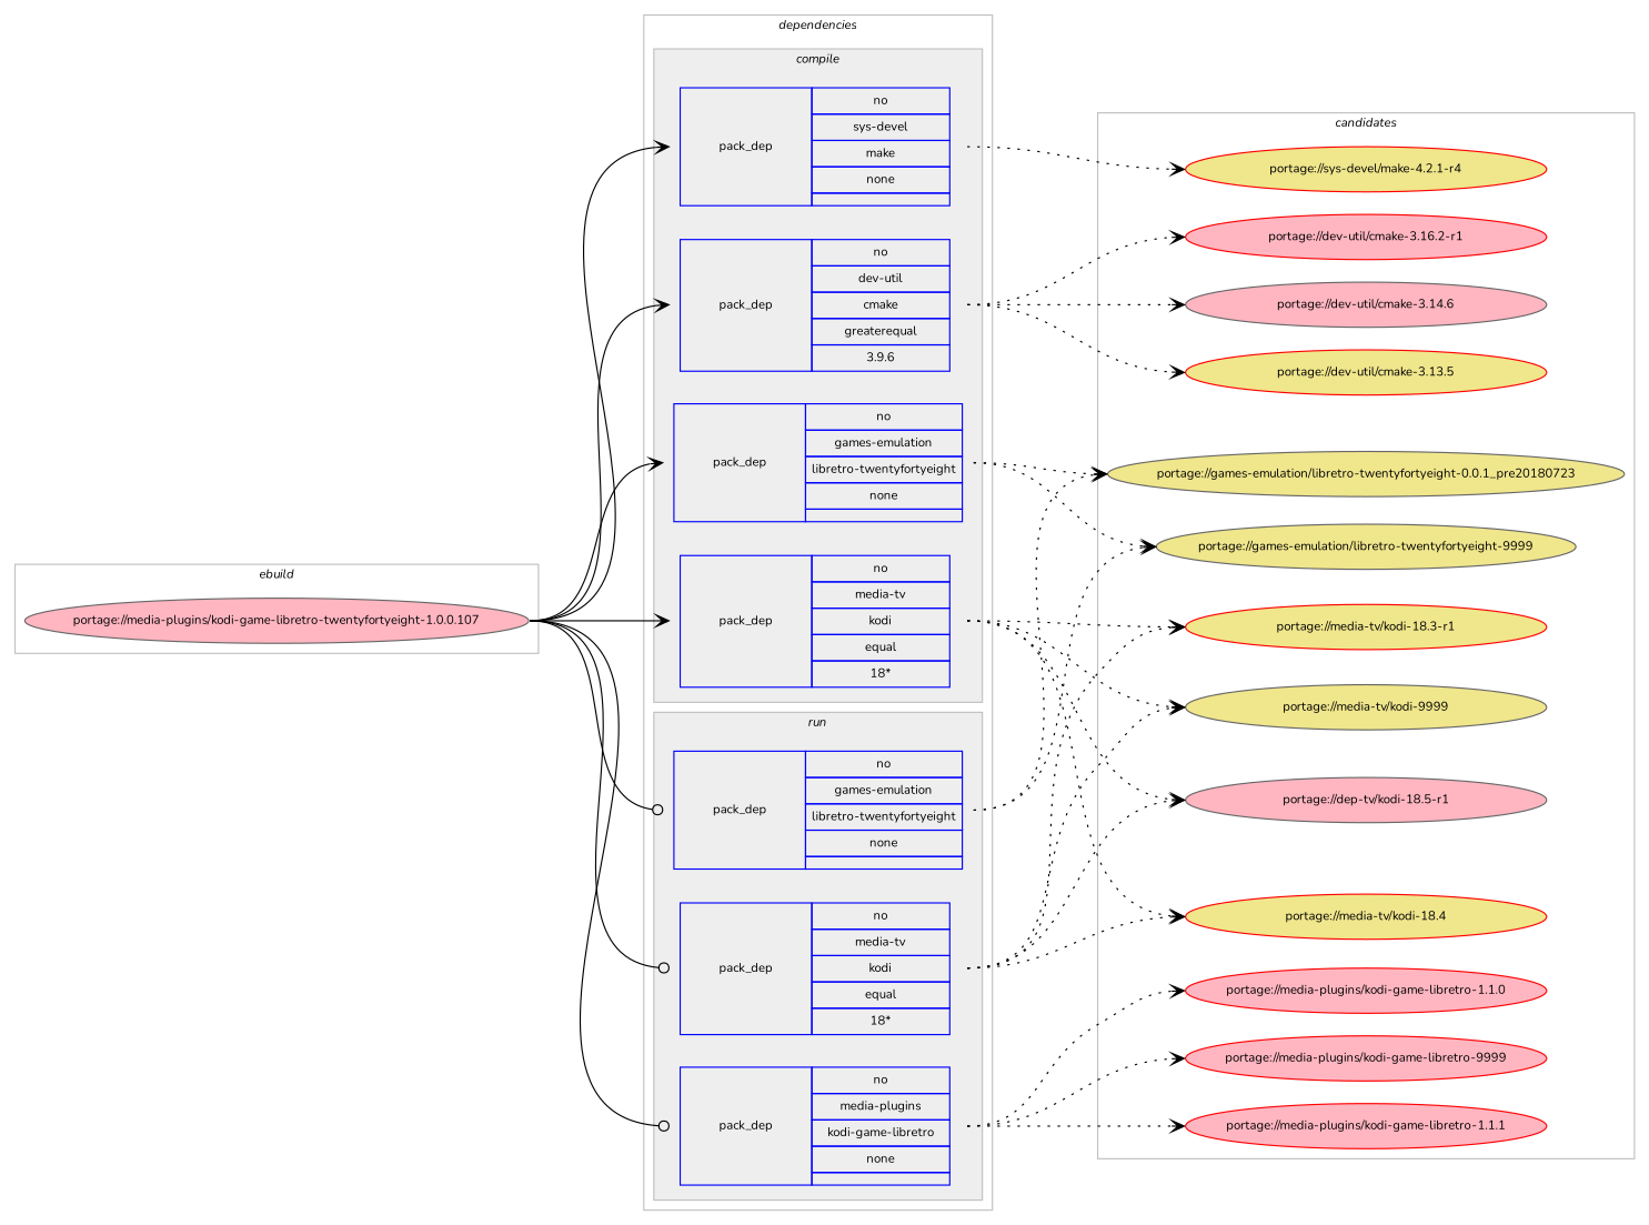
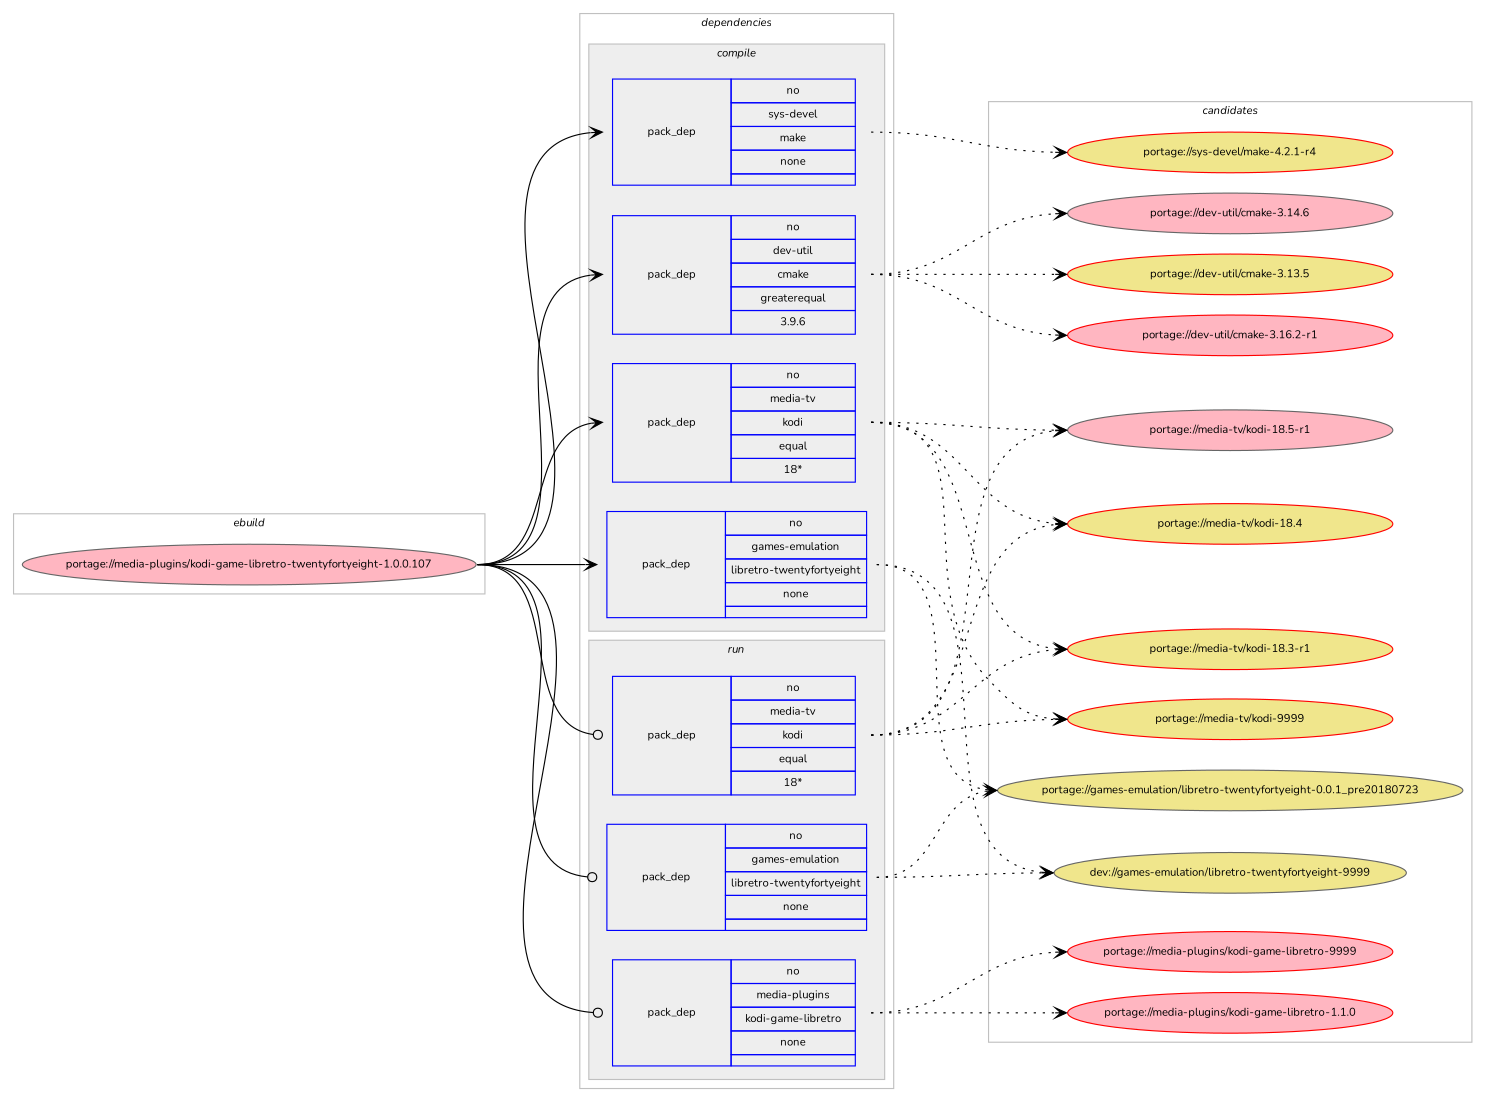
  digraph {
    compound=true
    concentrate=true
    fontname=Nunito
    fontsize=10
    newrank=true
    rankdir=LR
    ranksep=1.5
    node [color=red fontname=Nunito fontsize=10 style=filled]
    edge [arrowhead=vee fontname=Nunito headport=w style=dotted tailport=e weight=100]
    n1 [color=gray40 fillcolor=lightpink label="portage://media-plugins/kodi-game-libretro-twentyfortyeight-1.0.0.107" width=4]
    n2 [color=blue label=<<TABLE BORDER="0" CELLBORDER="1" CELLSPACING="0" CELLPADDING="4" WIDTH="220"><TR><TD ROWSPAN="6" CELLPADDING="30">pack_dep</TD></TR><TR><TD WIDTH="110">no</TD></TR><TR><TD>dev-util</TD></TR><TR><TD>cmake</TD></TR><TR><TD>greaterequal</TD></TR><TR><TD>3.9.6</TD></TR></TABLE>> shape=none style=""]
    n3 [color=blue label=<<TABLE BORDER="0" CELLBORDER="1" CELLSPACING="0" CELLPADDING="4" WIDTH="220"><TR><TD ROWSPAN="6" CELLPADDING="30">pack_dep</TD></TR><TR><TD WIDTH="110">no</TD></TR><TR><TD>games-emulation</TD></TR><TR><TD>libretro-twentyfortyeight</TD></TR><TR><TD>none</TD></TR><TR><TD></TD></TR></TABLE>> shape=none style=""]
    n4 [color=blue label=<<TABLE BORDER="0" CELLBORDER="1" CELLSPACING="0" CELLPADDING="4" WIDTH="220"><TR><TD ROWSPAN="6" CELLPADDING="30">pack_dep</TD></TR><TR><TD WIDTH="110">no</TD></TR><TR><TD>media-tv</TD></TR><TR><TD>kodi</TD></TR><TR><TD>equal</TD></TR><TR><TD>18*</TD></TR></TABLE>> shape=none style=""]
    n5 [color=blue label=<<TABLE BORDER="0" CELLBORDER="1" CELLSPACING="0" CELLPADDING="4" WIDTH="220"><TR><TD ROWSPAN="6" CELLPADDING="30">pack_dep</TD></TR><TR><TD WIDTH="110">no</TD></TR><TR><TD>sys-devel</TD></TR><TR><TD>make</TD></TR><TR><TD>none</TD></TR><TR><TD></TD></TR></TABLE>> shape=none style=""]
    n6 [color=blue label=<<TABLE BORDER="0" CELLBORDER="1" CELLSPACING="0" CELLPADDING="4" WIDTH="220"><TR><TD ROWSPAN="6" CELLPADDING="30">pack_dep</TD></TR><TR><TD WIDTH="110">no</TD></TR><TR><TD>games-emulation</TD></TR><TR><TD>libretro-twentyfortyeight</TD></TR><TR><TD>none</TD></TR><TR><TD></TD></TR></TABLE>> shape=none style=""]
    n7 [color=blue label=<<TABLE BORDER="0" CELLBORDER="1" CELLSPACING="0" CELLPADDING="4" WIDTH="220"><TR><TD ROWSPAN="6" CELLPADDING="30">pack_dep</TD></TR><TR><TD WIDTH="110">no</TD></TR><TR><TD>media-plugins</TD></TR><TR><TD>kodi-game-libretro</TD></TR><TR><TD>none</TD></TR><TR><TD></TD></TR></TABLE>> shape=none style=""]
    n8 [color=blue label=<<TABLE BORDER="0" CELLBORDER="1" CELLSPACING="0" CELLPADDING="4" WIDTH="220"><TR><TD ROWSPAN="6" CELLPADDING="30">pack_dep</TD></TR><TR><TD WIDTH="110">no</TD></TR><TR><TD>media-tv</TD></TR><TR><TD>kodi</TD></TR><TR><TD>equal</TD></TR><TR><TD>18*</TD></TR></TABLE>> shape=none style=""]
    n9 [fillcolor=lightpink label="portage://dev-util/cmake-3.16.2-r1" width=4]
    n10 [color=gray40 fillcolor=lightpink label="portage://dev-util/cmake-3.14.6" width=4]
    n11 [fillcolor=khaki label="portage://dev-util/cmake-3.13.5" width=4]
-   n12 [color=gray40 fillcolor=khaki label="portage://games-emulation/libretro-twentyfortyeight-9999" width=4]
+   n12 [color=gray40 fillcolor=khaki label="dev://games-emulation/libretro-twentyfortyeight-9999" width=4]
    n13 [color=gray40 fillcolor=khaki label="portage://games-emulation/libretro-twentyfortyeight-0.0.1_pre20180723" width=4]
-   n14 [color=gray40 fillcolor=khaki label="portage://media-tv/kodi-9999" width=4]
-   n15 [color=gray40 fillcolor=lightpink label="portage://dep-tv/kodi-18.5-r1" width=4]
+   n14 [fillcolor=khaki label="portage://media-tv/kodi-9999" width=4]
+   n15 [color=gray40 fillcolor=lightpink label="portage://media-tv/kodi-18.5-r1" width=4]
    n16 [fillcolor=khaki label="portage://media-tv/kodi-18.4" width=4]
    n17 [fillcolor=khaki label="portage://media-tv/kodi-18.3-r1" width=4]
    n18 [fillcolor=khaki label="portage://sys-devel/make-4.2.1-r4" width=4]
    n19 [fillcolor=lightpink label="portage://media-plugins/kodi-game-libretro-9999" width=4]
-   n20 [fillcolor=lightpink label="portage://media-plugins/kodi-game-libretro-1.1.1" width=4]
    n21 [fillcolor=lightpink label="portage://media-plugins/kodi-game-libretro-1.1.0" width=4]
    subgraph cluster_1 {
      color=gray
      label=<<i>ebuild</i>>
      n1
    }
    subgraph cluster_2 {
      color=gray
      label=<<i>dependencies</i>>
      subgraph cluster_3 {
        color=gray
        fillcolor="#eeeeee"
        label=<<i>compile</i>>
        style=filled
        subgraph sub_4 {
          color=gray
          fillcolor="#eeeeee"
          label=<<i>compile</i>>
          style=filled
          n2
        }
        subgraph sub_5 {
          color=gray
          fillcolor="#eeeeee"
          label=<<i>compile</i>>
          style=filled
          n3
        }
        subgraph sub_6 {
          color=gray
          fillcolor="#eeeeee"
          label=<<i>compile</i>>
          style=filled
          n4
        }
        subgraph sub_7 {
          color=gray
          fillcolor="#eeeeee"
          label=<<i>compile</i>>
          style=filled
          n5
        }
      }
      subgraph cluster_8 {
        color=gray
        fillcolor="#eeeeee"
        label=<<i>compile and run</i>>
        style=filled
      }
      subgraph cluster_9 {
        color=gray
        fillcolor="#eeeeee"
        label=<<i>run</i>>
        style=filled
        subgraph sub_10 {
          color=gray
          fillcolor="#eeeeee"
          label=<<i>run</i>>
          style=filled
          n6
        }
        subgraph sub_11 {
          color=gray
          fillcolor="#eeeeee"
          label=<<i>run</i>>
          style=filled
          n7
        }
        subgraph sub_12 {
          color=gray
          fillcolor="#eeeeee"
          label=<<i>run</i>>
          style=filled
          n8
        }
      }
    }
    subgraph cluster_13 {
      color=gray
      label=<<i>candidates</i>>
      rank=same
      subgraph sub_14 {
        color=black
        label=<<i>candidates</i>>
        nodesep=1
        rank=same
        n9
        n10
        n11
      }
      subgraph sub_15 {
        color=black
        label=<<i>candidates</i>>
        nodesep=1
        rank=same
        n12
        n13
      }
      subgraph sub_16 {
        color=black
        label=<<i>candidates</i>>
        nodesep=1
        rank=same
        n14
        n15
        n16
        n17
      }
      subgraph sub_17 {
        color=black
        label=<<i>candidates</i>>
        nodesep=1
        rank=same
        n18
      }
      subgraph sub_18 {
        color=black
        label=<<i>candidates</i>>
        nodesep=1
        rank=same
        n12
        n13
      }
      subgraph sub_19 {
        color=black
        label=<<i>candidates</i>>
        nodesep=1
        rank=same
        n19
-       n20
        n21
      }
      subgraph sub_20 {
        color=black
        label=<<i>candidates</i>>
        nodesep=1
        rank=same
        n14
        n15
        n16
        n17
      }
    }
    n1 -> n2 [style=solid weight=20]
    n1 -> n3 [style=solid weight=20]
    n1 -> n4 [style=solid weight=20]
    n1 -> n5 [style=solid weight=20]
    n1 -> n6 [arrowhead=odot style=solid weight=20]
    n1 -> n7 [arrowhead=odot style=solid weight=20]
    n1 -> n8 [arrowhead=odot style=solid weight=20]
    n2 -> n9
    n2 -> n10
    n2 -> n11
    n3 -> n12
    n3 -> n13
    n4 -> n14
    n4 -> n15
    n4 -> n16
    n4 -> n17
    n5 -> n18
    n6 -> n12
    n6 -> n13
    n7 -> n19
-   n7 -> n20
    n7 -> n21
    n8 -> n14
    n8 -> n15
    n8 -> n16
    n8 -> n17
  }
